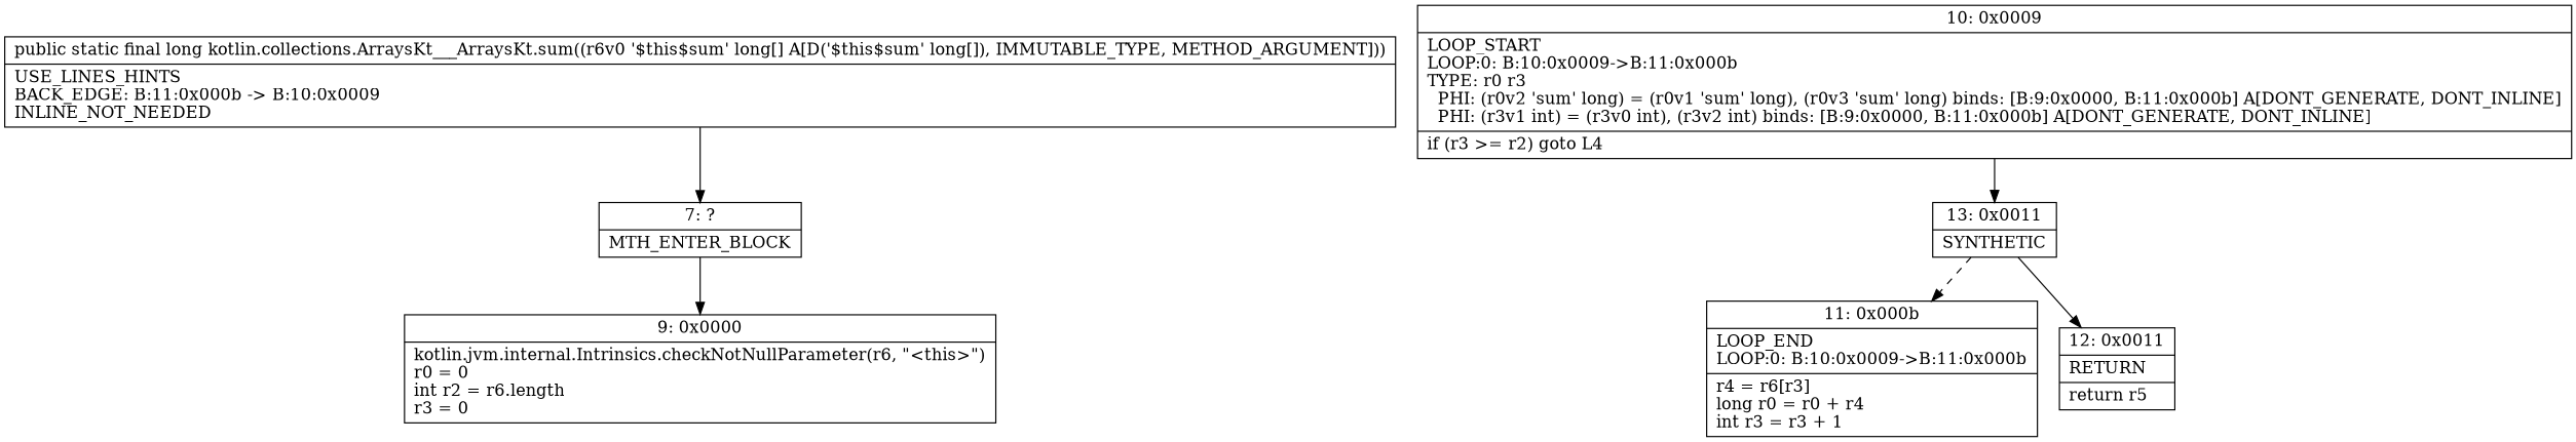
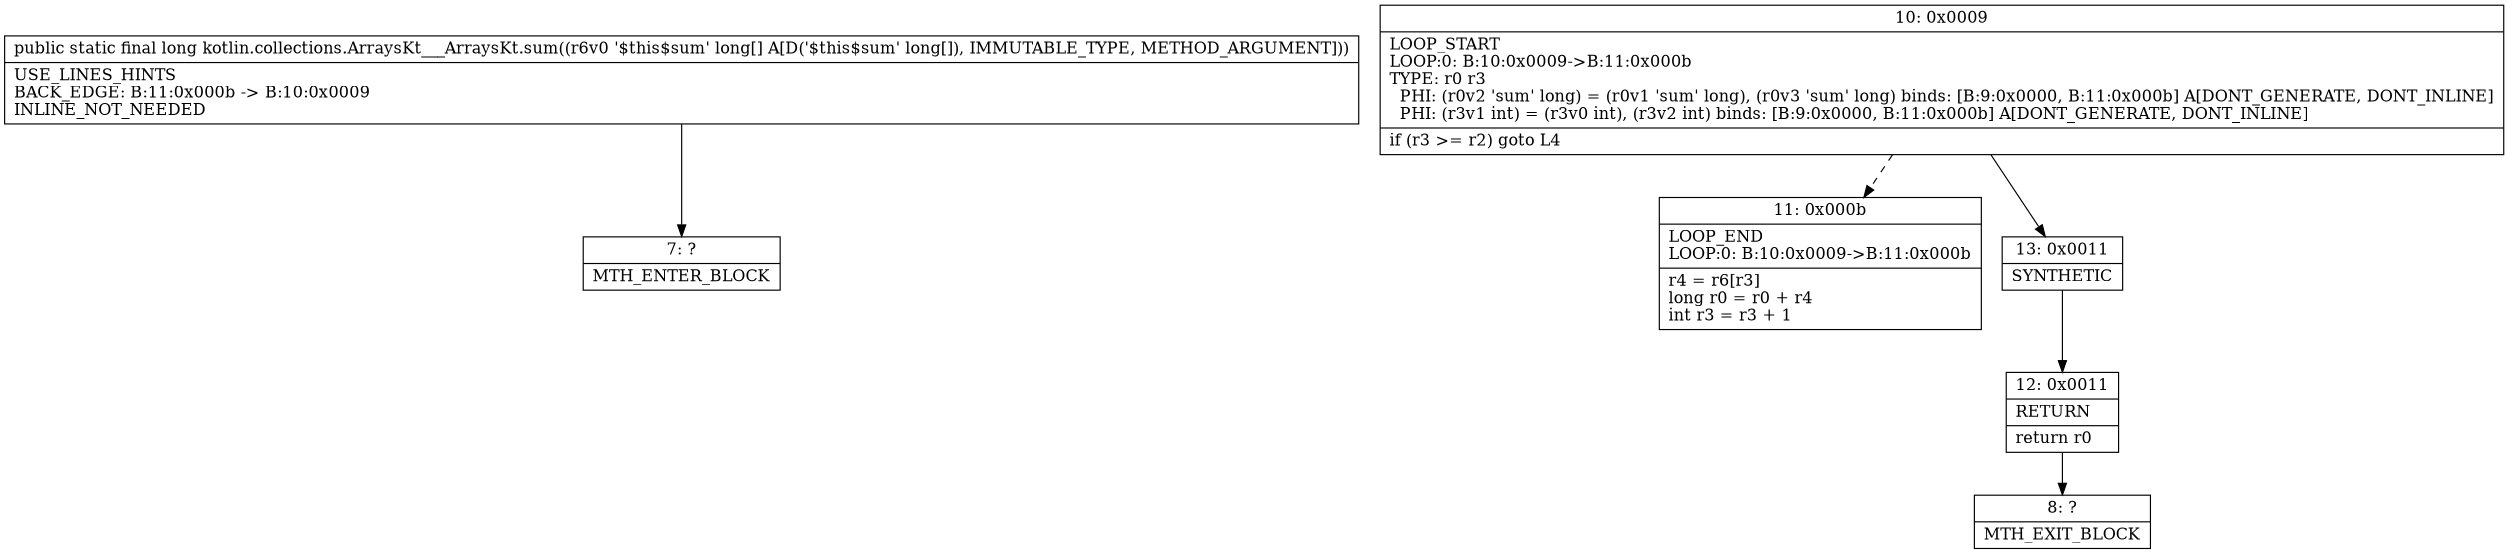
  digraph {
    node [shape=record]
    n1 [label="{7\:\ ?|MTH_ENTER_BLOCK\l}"]
-   n2 [label="{9\:\ 0x0000|kotlin.jvm.internal.Intrinsics.checkNotNullParameter(r6, \"\<this\>\")\lr0 = 0\lint r2 = r6.length\lr3 = 0\l}"]
    n3 [label="{10\:\ 0x0009|LOOP_START\lLOOP:0: B:10:0x0009\-\>B:11:0x000b\lTYPE: r0 r3 \l  PHI: (r0v2 'sum' long) = (r0v1 'sum' long), (r0v3 'sum' long) binds: [B:9:0x0000, B:11:0x000b] A[DONT_GENERATE, DONT_INLINE]\l  PHI: (r3v1 int) = (r3v0 int), (r3v2 int) binds: [B:9:0x0000, B:11:0x000b] A[DONT_GENERATE, DONT_INLINE]\l|if (r3 \>= r2) goto L4\l}"]
    n4 [label="{11\:\ 0x000b|LOOP_END\lLOOP:0: B:10:0x0009\-\>B:11:0x000b\l|r4 = r6[r3]\llong r0 = r0 + r4\lint r3 = r3 + 1\l}"]
    n5 [label="{13\:\ 0x0011|SYNTHETIC\l}"]
-   n6 [label="{12\:\ 0x0011|RETURN\l|return r5\l}"]
+   n6 [label="{12\:\ 0x0011|RETURN\l|return r0\l}"]
+   n7 [label="{8\:\ ?|MTH_EXIT_BLOCK\l}"]
    n8 [label="{public static final long kotlin.collections.ArraysKt___ArraysKt.sum((r6v0 '$this$sum' long[] A[D('$this$sum' long[]), IMMUTABLE_TYPE, METHOD_ARGUMENT]))  | USE_LINES_HINTS\lBACK_EDGE: B:11:0x000b \-\> B:10:0x0009\lINLINE_NOT_NEEDED\l}"]
-   n1 -> n2
-   n5 -> n4 [style=dashed]
+   n3 -> n4 [style=dashed]
    n3 -> n5
    n5 -> n6
+   n6 -> n7
    n8 -> n1
  }
